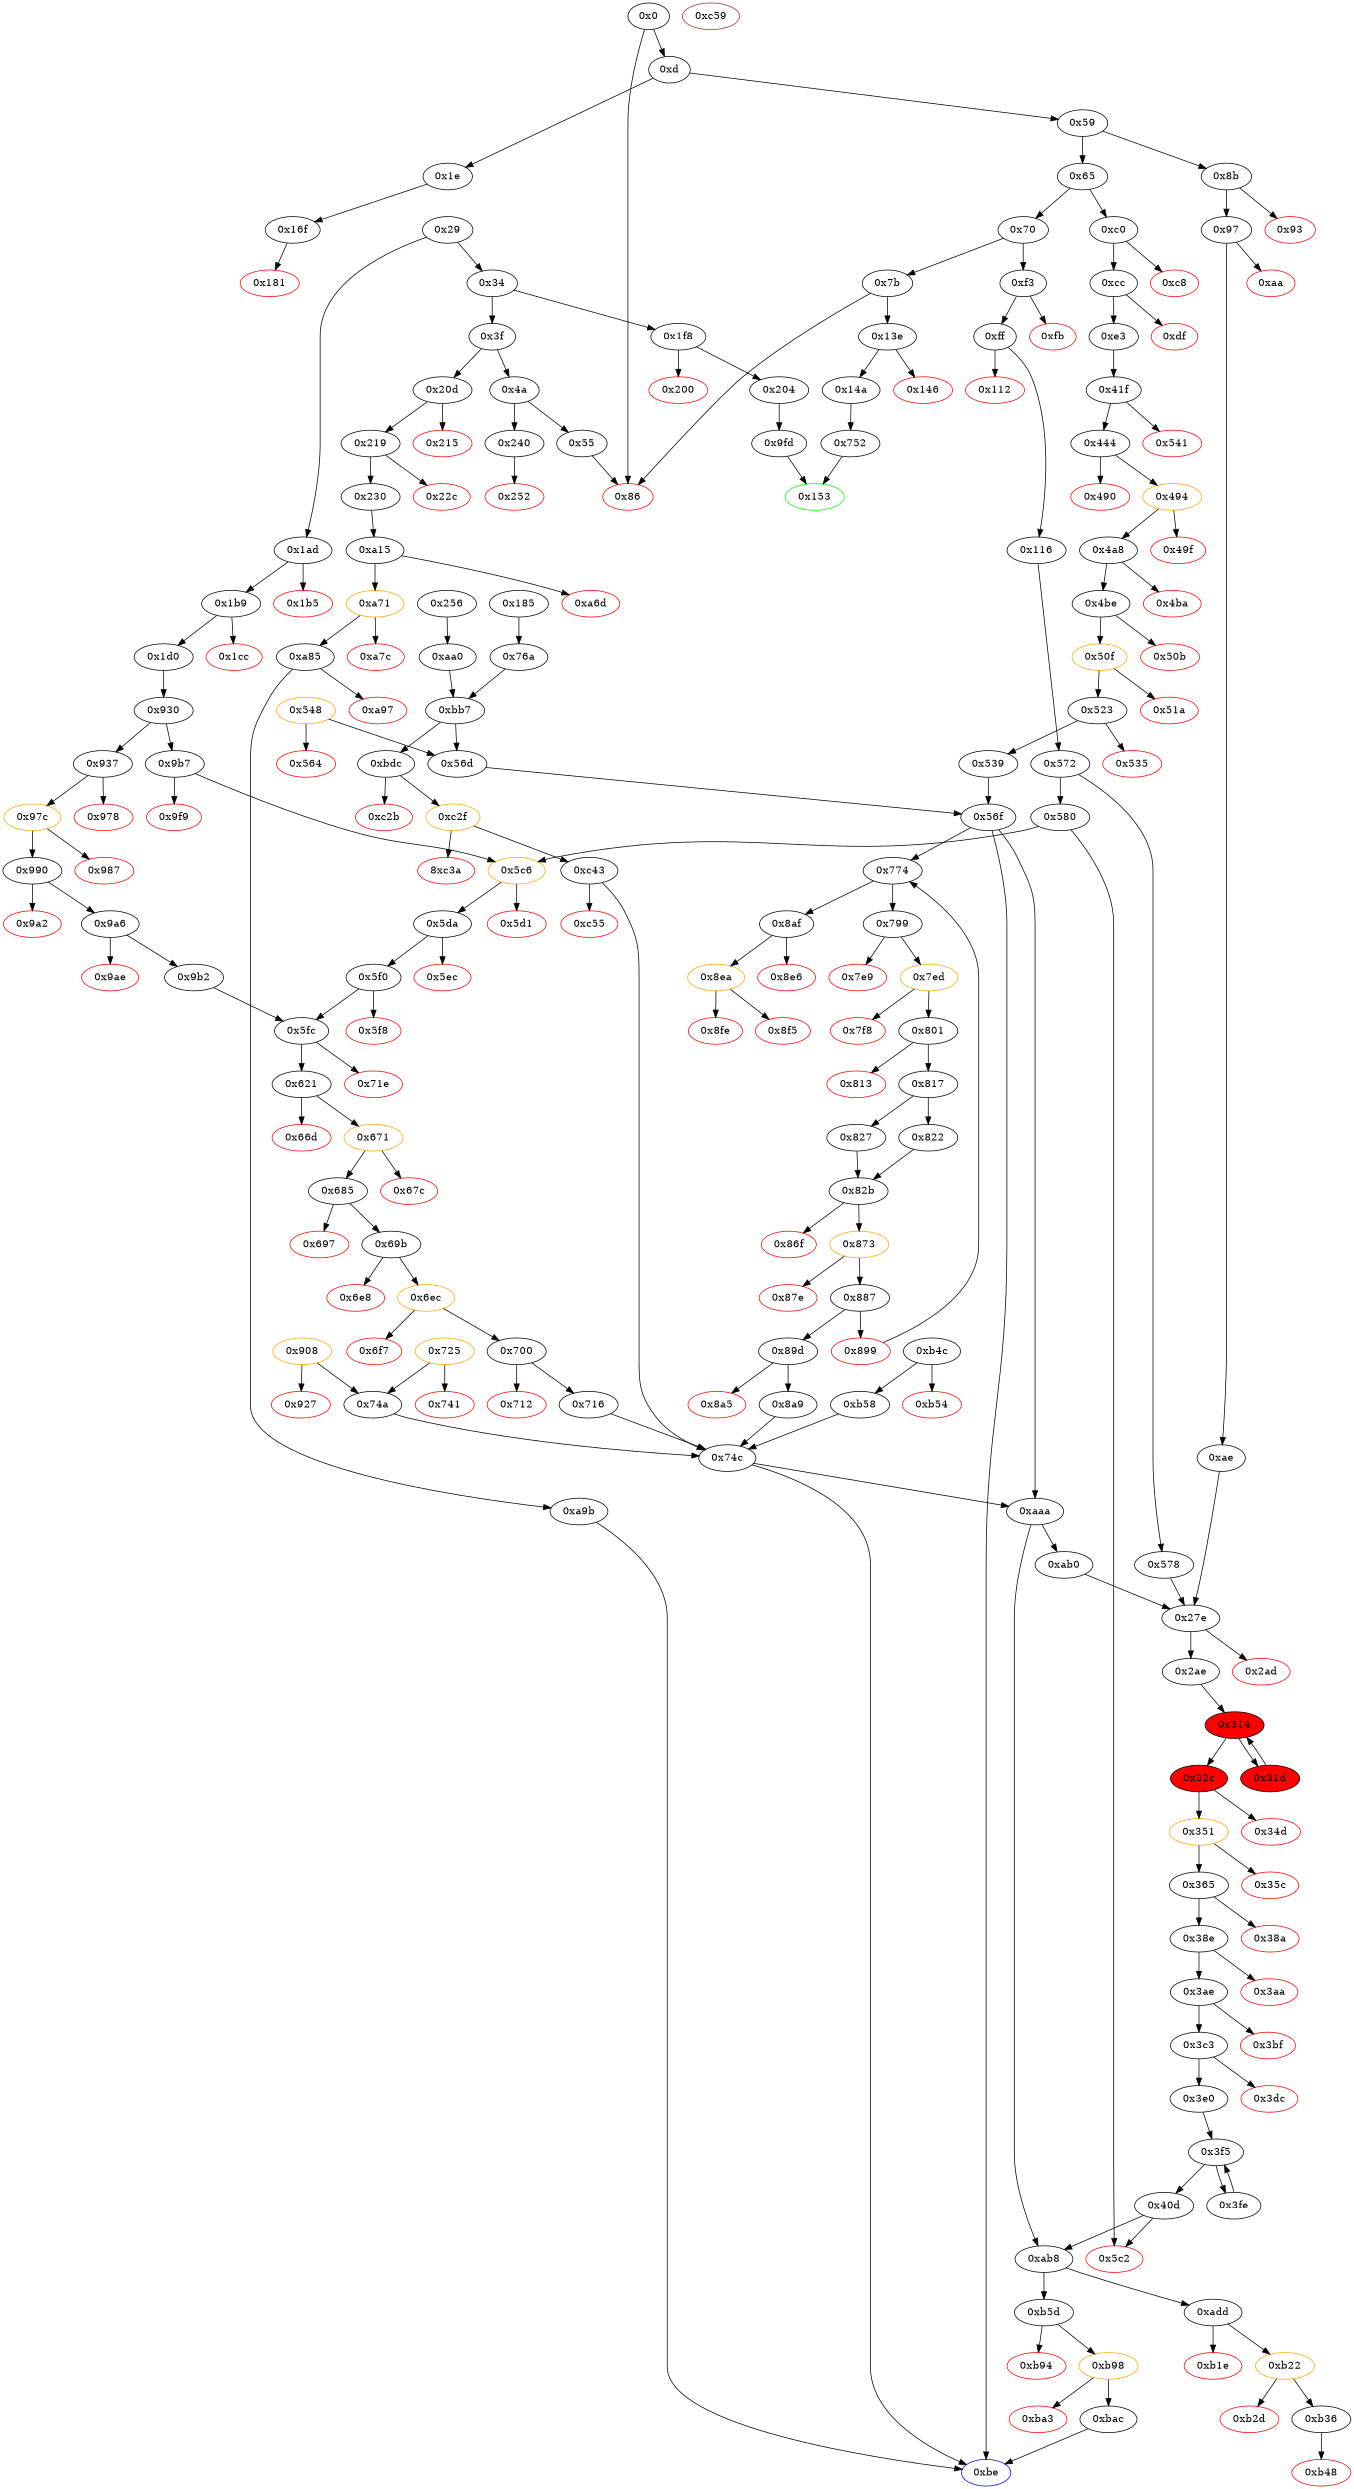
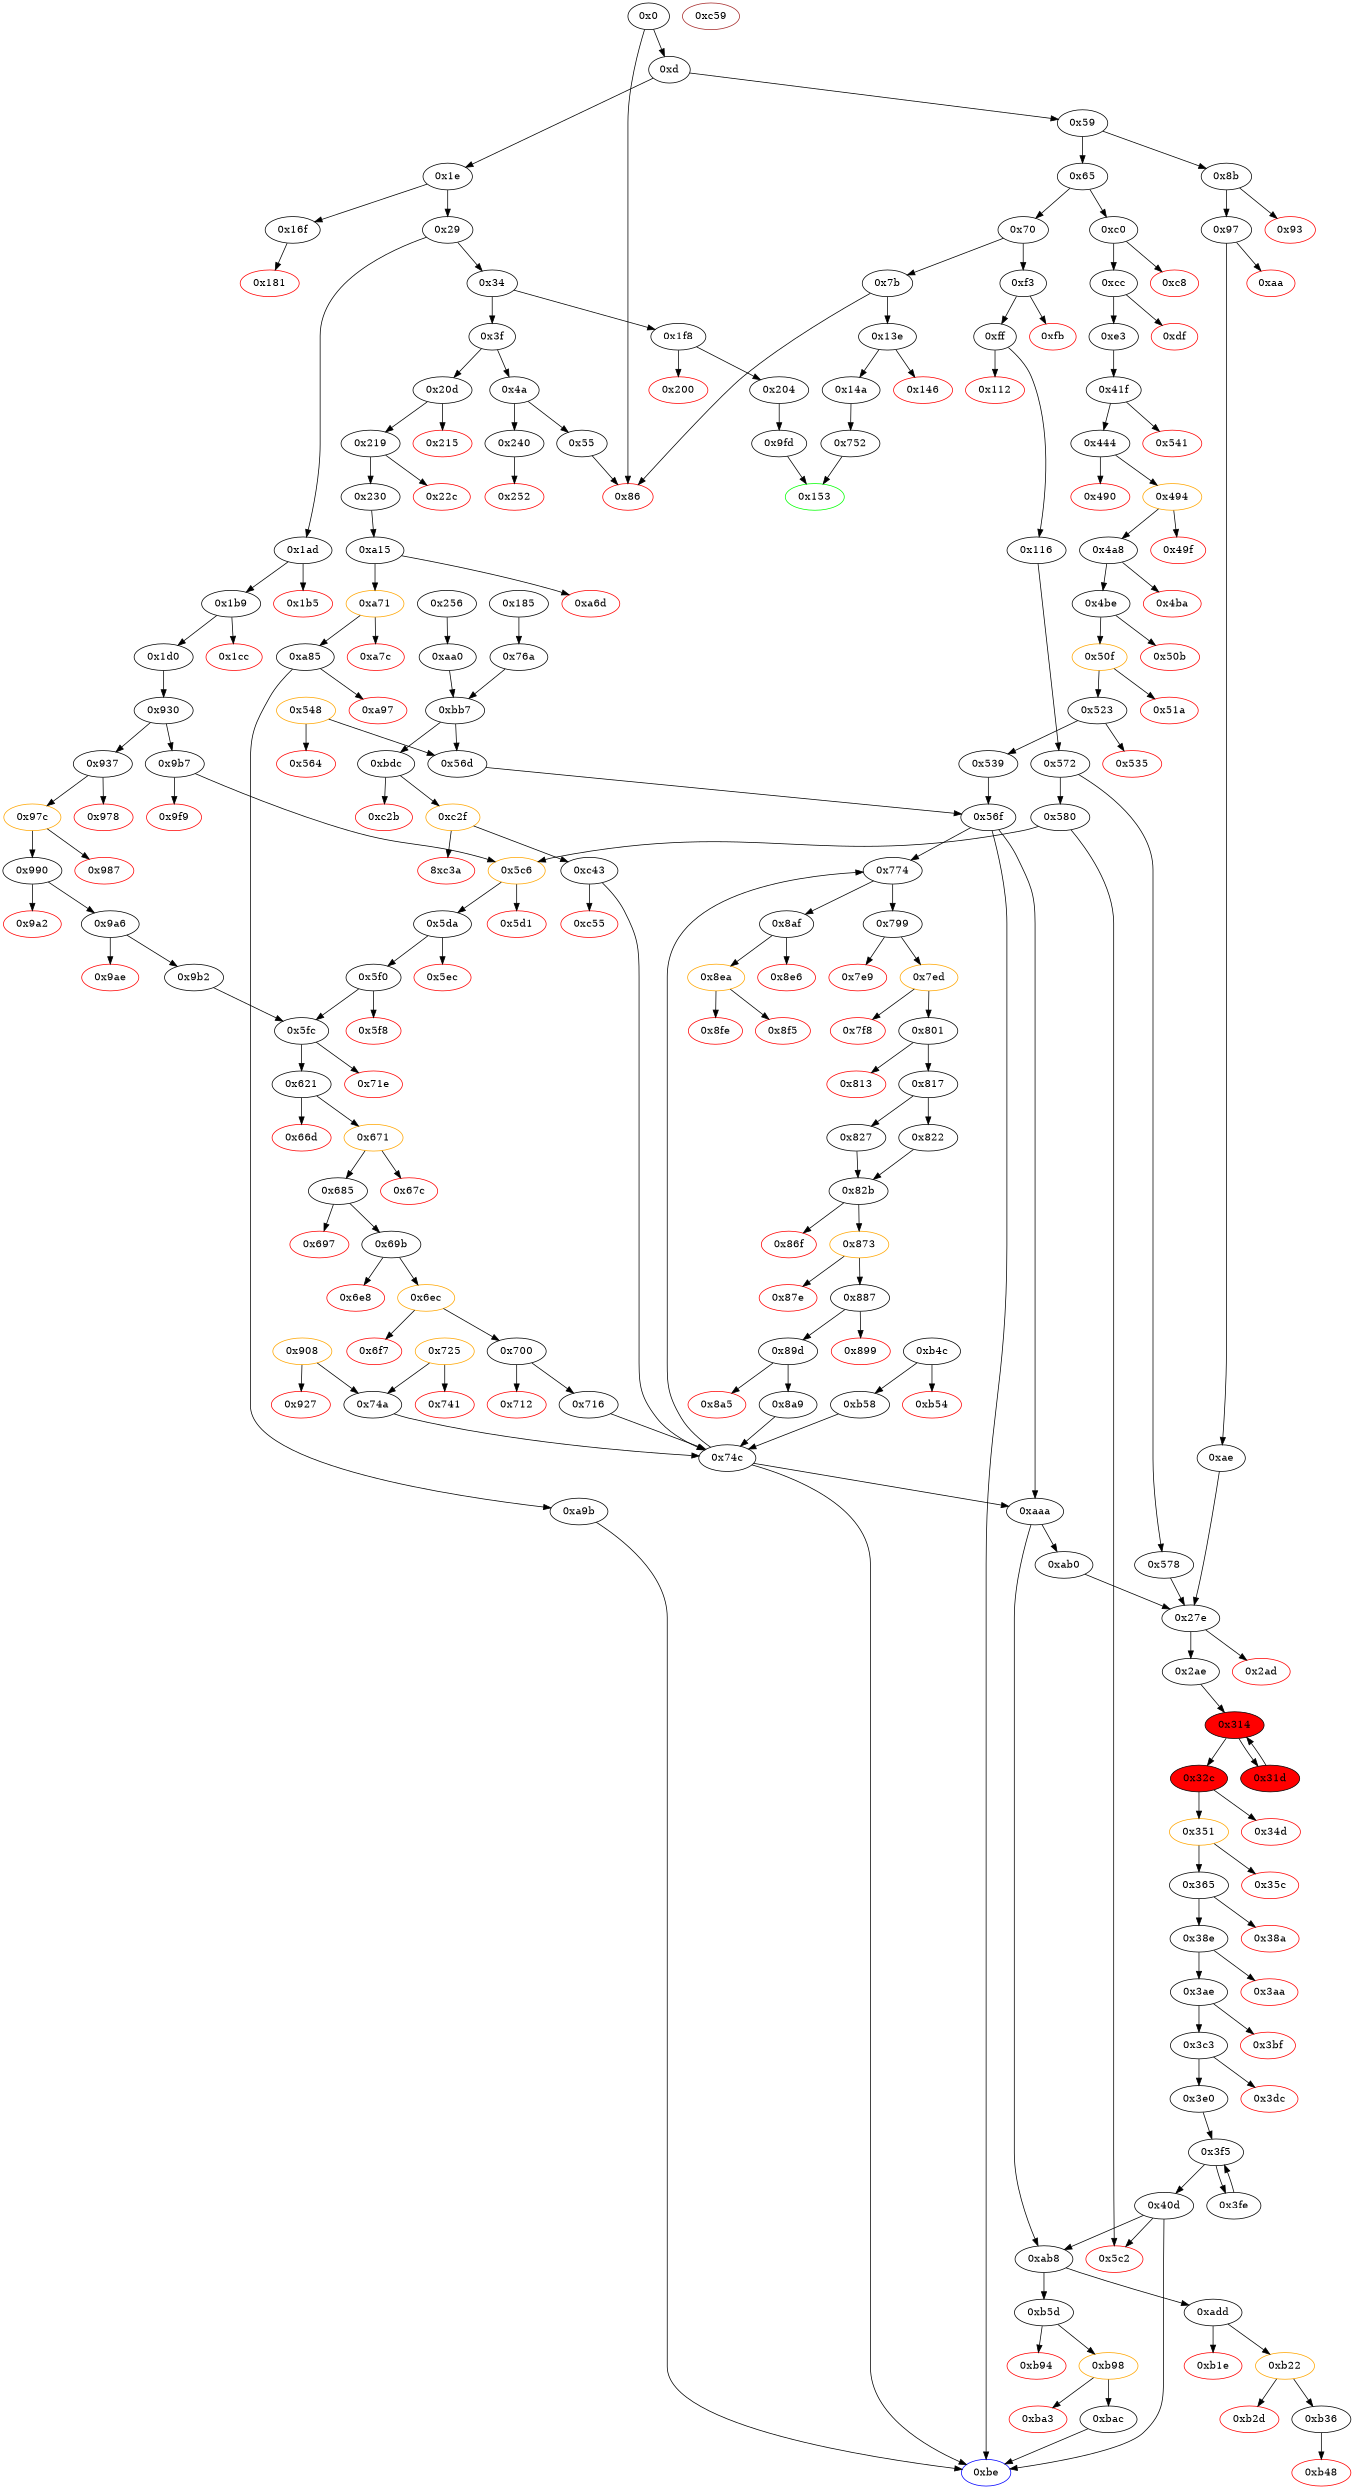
  strict digraph {
    node [fillcolor=white style=filled]
    "0x59"
    "0x65"
    "0x8b"
    "0xc0"
    "0x70"
    "0x93" [color=red]
    "0x97"
    "0x153" [color=green]
    "0x752"
    "0x86f" [color=red]
    "0x5d1" [color=red]
    "0x541" [color=red]
    "0x252" [color=red]
    "0x240"
    "0x256"
    "0xaa0"
    "0x29"
    "0x1ad"
    "0x34"
    "0x1b5" [color=red]
    "0x1b9"
    "0x1f8"
    "0x3f"
    "0x930"
    "0x9b7"
    "0x937"
    "0x5c6" [color=orange]
    "0x9f9" [color=red]
    "0x978" [color=red]
    "0x97c" [color=orange]
    "0x539"
    "0x56f"
    "0xaaa"
    "0x774"
    "0xbe" [color=blue]
    "0xab8"
    "0xab0"
    "0xb5d"
    "0xadd"
    "0x27e"
    "0x927" [color=red]
    "0x230"
    "0xa15"
    "0xa71" [color=orange]
    "0xa6d" [color=red]
    "0x3dc" [color=red]
    "0x87e" [color=red]
    "0x5da"
    "0x66d" [color=red]
    "0x621"
    "0x671" [color=orange]
    "0x685"
    "0x67c" [color=red]
    "0x1cc" [color=red]
    "0x1d0"
    "0x822"
    "0x82b"
    "0x873" [color=orange]
    "0xbb7"
    "0xb94" [color=red]
    "0xb98" [color=orange]
    "0xb22" [color=orange]
    "0xb1e" [color=red]
    "0x8ea" [color=orange]
    "0x8f5" [color=red]
    "0x8fe" [color=red]
    "0x741" [color=red]
    "0x7ed" [color=orange]
    "0x801"
    "0x7f8" [color=red]
    "0x813" [color=red]
    "0x817"
    "0x523"
    "0x535" [color=red]
    "0x908" [color=orange]
    "0x74a"
    "0x74c"
    "0x3e0"
    "0x3f5"
    "0x3fe"
    "0x40d"
    "0x5ec" [color=red]
    "0x5f0"
    "0xa97" [color=red]
    "0xc43"
    "0xc55" [color=red]
    "0x697" [color=red]
    "0x7b"
    "0x13e"
    "0x86" [color=red]
    "0x146" [color=red]
    "0x14a"
    "0xae"
    "0x2ad" [color=red]
    "0x2ae"
    "0xdf" [color=red]
    "0x35c" [color=red]
    "0x69b"
    "0x6ec" [color=orange]
    "0x6e8" [color=red]
    "0x8af"
    "0x799"
    "0x8e6" [color=red]
    "0x7e9" [color=red]
    "0x564" [color=red]
    "0xaa" [color=red]
    "0xa85"
    "0xa9b"
    "0xcc"
    "0xc8" [color=red]
    "0xe3"
    "0x987" [color=red]
    "0xb48" [color=red]
    "0x716"
    "0xbac"
    "0x827"
    "0xf3"
    "0x5c2" [color=red]
    "0x990"
    "0xb4c"
    "0xb58"
    "0xb54" [color=red]
    "0x365"
    "0x38e"
    "0x38a" [color=red]
    "0x3ae"
    "0x3aa" [color=red]
    "0xb36"
    "0x3c3"
    "0x3bf" [color=red]
    "0x351" [color=orange]
    "0x887"
    "0x89d"
    "0x899" [color=red]
    "0x8a5" [color=red]
    "0x8a9"
    "0x41f"
    "0xfb" [color=red]
    "0x1e"
    "0x16f"
    "0x181" [color=red]
    "0x55"
    "0x71e" [color=red]
    "0xa7c" [color=red]
    "0xff"
    "0x580"
    "0x314" [fillcolor=red]
    "0x32c" [fillcolor=red]
    "0x31d" [fillcolor=red]
    "0x9ae" [color=red]
    "0x490" [color=red]
    "0x112" [color=red]
    "0x116"
    "0x50b" [color=red]
    "0x725" [color=orange]
    "0x4ba" [color=red]
    "0x4a8"
    "0x4be"
    "0x50f" [color=orange]
    "0x219"
    "0x22c" [color=red]
    "0xb2d" [color=red]
    "0x9b2"
    "0x5fc"
    "0x6f7" [color=red]
    "0x76a"
    "0x56d"
    "0xbdc"
    "0xd"
    "0x34d" [color=red]
    "0x5f8" [color=red]
    "0x700"
    "0x712" [color=red]
    "0x49f" [color=red]
    "0x444"
    "0x494" [color=orange]
    "0x200" [color=red]
    "0x204"
    "0x9fd"
    "0x20d"
    "0x4a"
    "0x185"
    "0xba3" [color=red]
    "0xc2f" [color=orange]
    n185 [color=red label="8xc3a"]
    "0xc59" [color=brown]
    "0x572"
    "0x578"
    "0x9a6"
    "0x9a2" [color=red]
    "0x51a" [color=red]
    "0x548" [color=orange]
    "0x215" [color=red]
    "0xc2b" [color=red]
    "0x0"
    "0x59" -> "0x65"
    "0x59" -> "0x8b"
    "0x65" -> "0xc0"
    "0x65" -> "0x70"
    "0x8b" -> "0x93"
    "0x8b" -> "0x97"
    "0xc0" -> "0xcc"
    "0xc0" -> "0xc8"
    "0x70" -> "0x7b"
    "0x70" -> "0xf3"
    "0x97" -> "0xae"
    "0x97" -> "0xaa"
    "0x752" -> "0x153"
    "0x240" -> "0x252"
    "0x256" -> "0xaa0"
    "0xaa0" -> "0xbb7"
    "0x29" -> "0x1ad"
    "0x29" -> "0x34"
    "0x1ad" -> "0x1b5"
    "0x1ad" -> "0x1b9"
    "0x34" -> "0x1f8"
    "0x34" -> "0x3f"
    "0x1b9" -> "0x1cc"
    "0x1b9" -> "0x1d0"
    "0x1f8" -> "0x200"
    "0x1f8" -> "0x204"
    "0x3f" -> "0x20d"
    "0x3f" -> "0x4a"
    "0x930" -> "0x9b7"
    "0x930" -> "0x937"
    "0x9b7" -> "0x5c6"
    "0x9b7" -> "0x9f9"
    "0x937" -> "0x978"
    "0x937" -> "0x97c"
    "0x5c6" -> "0x5d1"
    "0x5c6" -> "0x5da"
    "0x97c" -> "0x987"
    "0x97c" -> "0x990"
    "0x539" -> "0x56f"
    "0x56f" -> "0xaaa"
    "0x56f" -> "0x774"
    "0x56f" -> "0xbe"
    "0xaaa" -> "0xab8"
    "0xaaa" -> "0xab0"
    "0x774" -> "0x8af"
    "0x774" -> "0x799"
    "0xab8" -> "0xb5d"
    "0xab8" -> "0xadd"
    "0xab0" -> "0x27e"
    "0xb5d" -> "0xb94"
    "0xb5d" -> "0xb98"
    "0xadd" -> "0xb22"
    "0xadd" -> "0xb1e"
    "0x27e" -> "0x2ad"
    "0x27e" -> "0x2ae"
    "0x230" -> "0xa15"
    "0xa15" -> "0xa71"
    "0xa15" -> "0xa6d"
    "0xa71" -> "0xa85"
    "0xa71" -> "0xa7c"
    "0x5da" -> "0x5ec"
    "0x5da" -> "0x5f0"
    "0x621" -> "0x66d"
    "0x621" -> "0x671"
    "0x671" -> "0x685"
    "0x671" -> "0x67c"
    "0x685" -> "0x697"
    "0x685" -> "0x69b"
    "0x1d0" -> "0x930"
    "0x822" -> "0x82b"
    "0x82b" -> "0x86f"
    "0x82b" -> "0x873"
    "0x873" -> "0x87e"
    "0x873" -> "0x887"
    "0xbb7" -> "0x56d"
    "0xbb7" -> "0xbdc"
    "0xb98" -> "0xbac"
    "0xb98" -> "0xba3"
    "0xb22" -> "0xb36"
    "0xb22" -> "0xb2d"
    "0x8ea" -> "0x8f5"
    "0x8ea" -> "0x8fe"
    "0x7ed" -> "0x801"
    "0x7ed" -> "0x7f8"
    "0x801" -> "0x813"
    "0x801" -> "0x817"
    "0x817" -> "0x822"
    "0x817" -> "0x827"
    "0x523" -> "0x539"
    "0x523" -> "0x535"
    "0x908" -> "0x927"
    "0x908" -> "0x74a"
    "0x74a" -> "0x74c"
    "0x74c" -> "0xaaa"
-   "0x899" -> "0x774"
+   "0x74c" -> "0x774"
    "0x74c" -> "0xbe"
    "0x3e0" -> "0x3f5"
    "0x3f5" -> "0x3fe"
    "0x3f5" -> "0x40d"
    "0x3fe" -> "0x3f5"
+   "0x40d" -> "0xbe"
    "0x40d" -> "0xab8"
    "0x40d" -> "0x5c2"
    "0x5f0" -> "0x5fc"
    "0x5f0" -> "0x5f8"
    "0xc43" -> "0x74c"
    "0xc43" -> "0xc55"
    "0x7b" -> "0x13e"
    "0x7b" -> "0x86"
    "0x13e" -> "0x146"
    "0x13e" -> "0x14a"
    "0x14a" -> "0x752"
    "0xae" -> "0x27e"
    "0x2ae" -> "0x314"
    "0x69b" -> "0x6ec"
    "0x69b" -> "0x6e8"
    "0x6ec" -> "0x6f7"
    "0x6ec" -> "0x700"
    "0x8af" -> "0x8ea"
    "0x8af" -> "0x8e6"
    "0x799" -> "0x7ed"
    "0x799" -> "0x7e9"
    "0xa85" -> "0xa97"
    "0xa85" -> "0xa9b"
    "0xa9b" -> "0xbe"
    "0xcc" -> "0xdf"
    "0xcc" -> "0xe3"
    "0xe3" -> "0x41f"
    "0x716" -> "0x74c"
    "0xbac" -> "0xbe"
    "0x827" -> "0x82b"
    "0xf3" -> "0xfb"
    "0xf3" -> "0xff"
    "0x990" -> "0x9a6"
    "0x990" -> "0x9a2"
    "0xb4c" -> "0xb58"
    "0xb4c" -> "0xb54"
    "0xb58" -> "0x74c"
    "0x365" -> "0x38e"
    "0x365" -> "0x38a"
    "0x38e" -> "0x3ae"
    "0x38e" -> "0x3aa"
    "0x3ae" -> "0x3c3"
    "0x3ae" -> "0x3bf"
    "0xb36" -> "0xb48"
    "0x3c3" -> "0x3dc"
    "0x3c3" -> "0x3e0"
    "0x351" -> "0x35c"
    "0x351" -> "0x365"
    "0x887" -> "0x89d"
    "0x887" -> "0x899"
    "0x89d" -> "0x8a5"
    "0x89d" -> "0x8a9"
    "0x8a9" -> "0x74c"
    "0x41f" -> "0x541"
    "0x41f" -> "0x444"
+   "0x1e" -> "0x29"
    "0x1e" -> "0x16f"
    "0x16f" -> "0x181"
    "0x55" -> "0x86"
    "0xff" -> "0x112"
    "0xff" -> "0x116"
    "0x580" -> "0x5c6"
    "0x580" -> "0x5c2"
    "0x314" -> "0x32c"
    "0x314" -> "0x31d"
    "0x32c" -> "0x351"
    "0x32c" -> "0x34d"
    "0x31d" -> "0x314"
    "0x116" -> "0x572"
    "0x725" -> "0x741"
    "0x725" -> "0x74a"
    "0x4a8" -> "0x4ba"
    "0x4a8" -> "0x4be"
    "0x4be" -> "0x50b"
    "0x4be" -> "0x50f"
    "0x50f" -> "0x523"
    "0x50f" -> "0x51a"
    "0x219" -> "0x230"
    "0x219" -> "0x22c"
    "0x9b2" -> "0x5fc"
    "0x5fc" -> "0x621"
    "0x5fc" -> "0x71e"
    "0x76a" -> "0xbb7"
    "0x56d" -> "0x56f"
    "0xbdc" -> "0xc2f"
    "0xbdc" -> "0xc2b"
    "0xd" -> "0x59"
    "0xd" -> "0x1e"
    "0x700" -> "0x716"
    "0x700" -> "0x712"
    "0x444" -> "0x490"
    "0x444" -> "0x494"
    "0x494" -> "0x4a8"
    "0x494" -> "0x49f"
    "0x204" -> "0x9fd"
    "0x9fd" -> "0x153"
    "0x20d" -> "0x219"
    "0x20d" -> "0x215"
    "0x4a" -> "0x240"
    "0x4a" -> "0x55"
    "0x185" -> "0x76a"
    "0xc2f" -> "0xc43"
    "0xc2f" -> n185
    "0x572" -> "0x580"
    "0x572" -> "0x578"
    "0x578" -> "0x27e"
    "0x9a6" -> "0x9ae"
    "0x9a6" -> "0x9b2"
    "0x548" -> "0x564"
    "0x548" -> "0x56d"
    "0x0" -> "0x86"
    "0x0" -> "0xd"
  }
